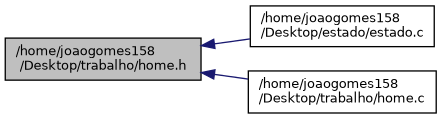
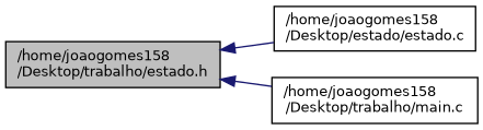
  digraph {
    rankdir=LR
    node [color=black fillcolor=white fontname=Helvetica fontsize=10 shape=record style=filled]
    edge [color=midnightblue dir=back fontname=Helvetica fontsize=10 labelfontname=Helvetica labelfontsize=10 style=solid]
-   n1 [fillcolor=grey75 fontcolor=black height=0.2 label="/home/joaogomes158\l/Desktop/trabalho/home.h" width=0.4]
+   n1 [fillcolor=grey75 fontcolor=black height=0.2 label="/home/joaogomes158\l/Desktop/trabalho/estado.h" width=0.4]
    n2 [height=0.2 label="/home/joaogomes158\l/Desktop/estado/estado.c" width=0.4]
-   n3 [height=0.2 label="/home/joaogomes158\l/Desktop/trabalho/home.c" width=0.4]
+   n3 [height=0.2 label="/home/joaogomes158\l/Desktop/trabalho/main.c" width=0.4]
    n1 -> n2
    n1 -> n3
  }
